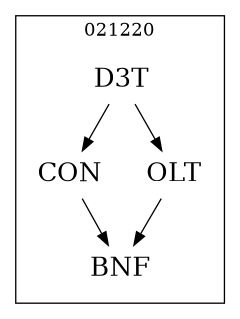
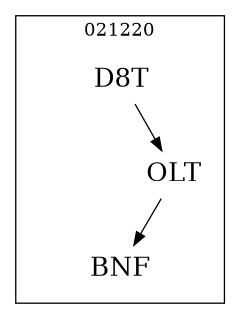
  strict digraph {
    node [fontsize=20 shape=plaintext]
-   n1 [label=CON]
    n2 [label=BNF]
-   n3 [label=D3T]
+   n3 [label=D8T]
    n4 [label=OLT]
    subgraph cluster_1 {
      label=021220
      labeldoc=t
-     n1
      n2
      n3
      n4
    }
-   n1 -> n2
-   n3 -> n1
    n3 -> n4
    n4 -> n2
  }
